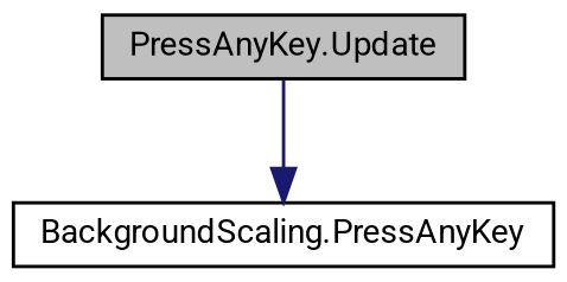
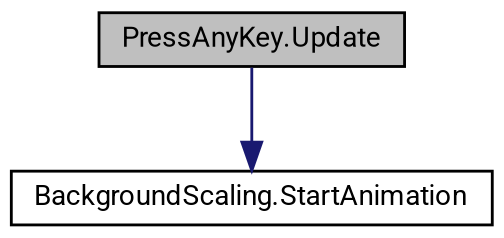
  digraph {
    rankdir=TB
    fontname=Roboto
    node [color=black fontname=Roboto fontsize=10 shape=record style=filled]
    n1 [fillcolor=grey75 fontcolor=black height=0.2 label="PressAnyKey.Update" width=0.4]
-   n2 [fillcolor=white height=0.2 label="BackgroundScaling.PressAnyKey" width=0.4]
+   n2 [fillcolor=white height=0.2 label="BackgroundScaling.StartAnimation" width=0.4]
    n1 -> n2 [color=midnightblue fontname=Roboto fontsize=10 labelfontname=Helvetica labelfontsize=10 style=solid]
  }
